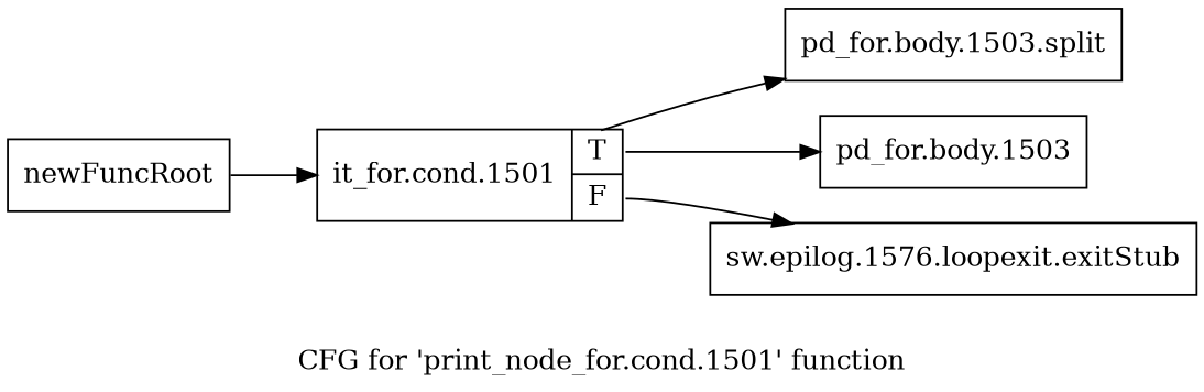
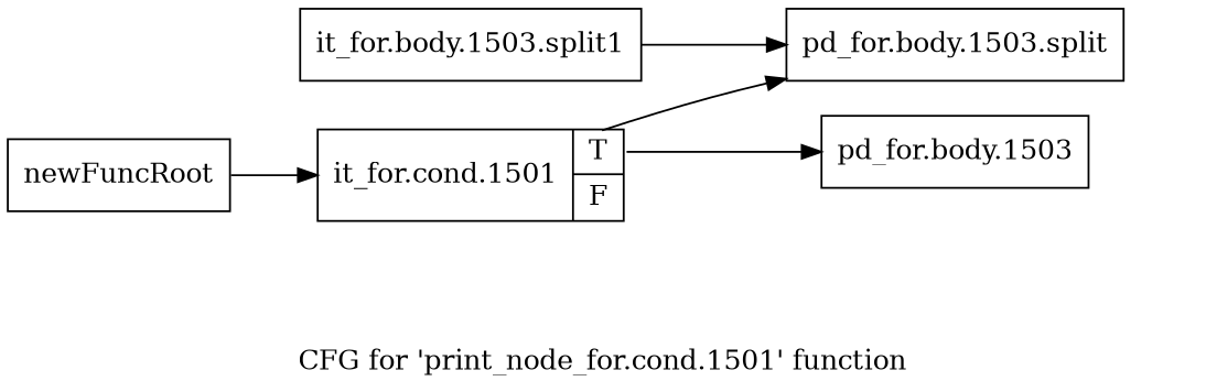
  digraph {
    label="CFG for 'print_node_for.cond.1501' function"
    rankdir=LR
    node [shape=record]
    n1 [label="{newFuncRoot}"]
    n2 [label="{it_for.cond.1501|{<s0>T|<s1>F}}"]
-   n3 [label="{sw.epilog.1576.loopexit.exitStub}"]
    n4 [label="{pd_for.body.1503}"]
    n5 [label="{pd_for.body.1503.split}"]
+   n6 [label="{it_for.body.1503.split1}"]
    n1 -> n2
-   n2 -> n3 [tailport=s1]
    n2 -> n4 [tailport=s0]
    n2 -> n5
+   n6 -> n5
  }
